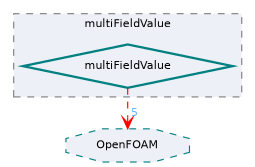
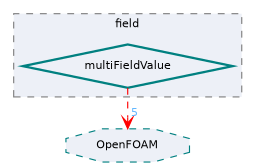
  digraph {
    compound=true
    node [color=teal fillcolor="#edf0f7" fontname=Helvetica fontsize=10]
    n1 [height=0.2 label=multiFieldValue shape=diamond style="filled,bold" width=0.4]
    n2 [height=0.2 label=OpenFOAM shape=octagon style="filled,dashed" width=0.4]
    subgraph cluster_1 {
      bgcolor="#edf0f7"
      fontname=Helvetica
      fontsize=10
-     label=multiFieldValue
+     label=field
      pencolor=grey50
      style="filled,dashed"
      n1
    }
    n1 -> n2 [color=red fontcolor=steelblue1 fontname=Helvetica fontsize=10 headlabel=5 labeldistance=1.5 labelfontname=Helvetica labelfontsize=10 style=dashed arrowhead=vee]
  }
